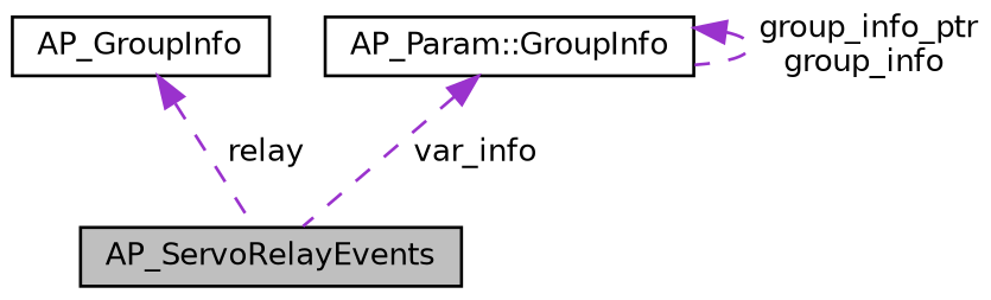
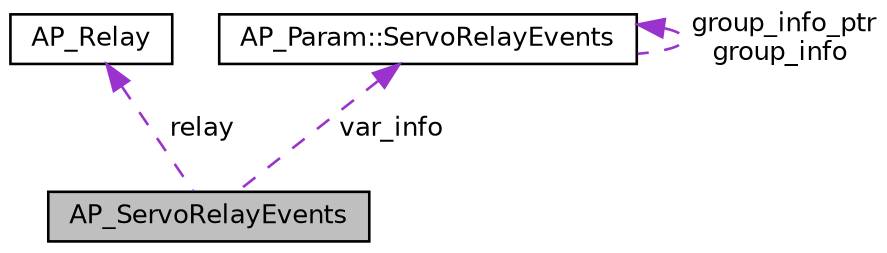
  digraph {
    node [color=black fillcolor=white fontname=Helvetica fontsize=10 shape=record style=filled]
    edge [color=darkorchid3 dir=back fontname=Helvetica fontsize=10 labelfontname=Helvetica labelfontsize=10 style=dashed]
    n1 [fillcolor=grey75 fontcolor=black height=0.2 label=AP_ServoRelayEvents width=0.4]
-   n2 [height=0.2 label=AP_GroupInfo width=0.4]
-   n3 [height=0.2 label="AP_Param::GroupInfo" width=0.4]
+   n2 [height=0.2 label=AP_Relay width=0.4]
+   n3 [height=0.2 label="AP_Param::ServoRelayEvents" width=0.4]
    n2 -> n1 [label=" relay"]
    n3 -> n1 [label=" var_info"]
    n3 -> n3 [label=" group_info_ptr\ngroup_info"]
  }
